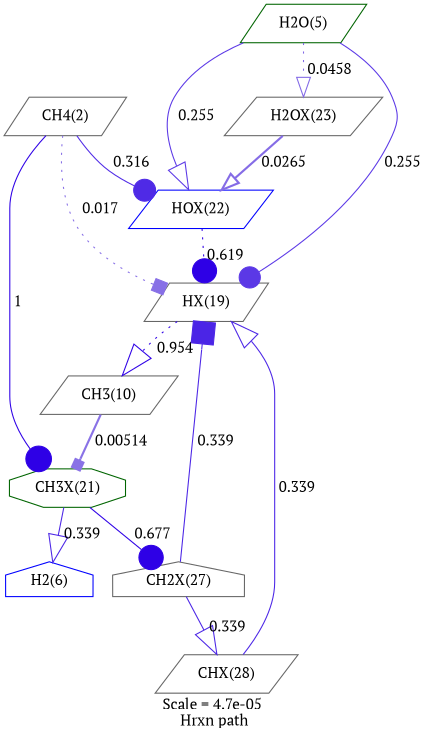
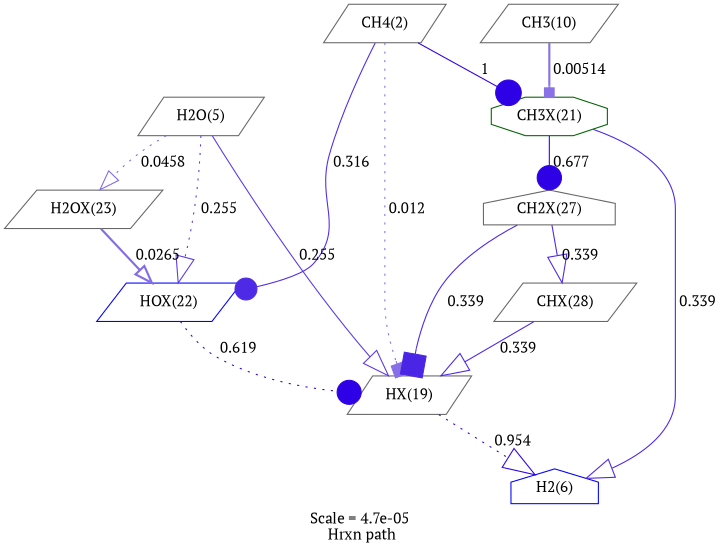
  digraph {
    fontname="PT Serif"
    label="Scale = 4.7e-05\l Hrxn path"
    node [color=gray40 fontname="PT Serif" shape=parallelogram]
    edge [arrowhead=onormal arrowsize=2.59 color="0.7, 0.839, 0.9" fontname="PT Serif" style=solid]
    n1 [label="CH4(2)"]
    n2 [label="HX(19)"]
    n3 [color=blue label="HOX(22)"]
    n4 [color=darkgreen label="CH3X(21)" shape=octagon]
    n5 [color=blue label="H2(6)" shape=house]
    n6 [label="CH2X(27)" shape=house]
    n7 [label="CHX(28)"]
-   n8 [color=darkgreen label="H2O(5)"]
+   n8 [label="H2O(5)"]
    n9 [label="H2OX(23)"]
    n10 [label="CH3(10)"]
-   n1 -> n2 [arrowhead=box arrowsize=1.46 color="0.7, 0.517, 0.9" label=" 0.017" style=dotted]
+   n1 -> n2 [arrowhead=box arrowsize=1.46 color="0.7, 0.517, 0.9" label=" 0.012" style=dotted]
    n1 -> n3 [arrowhead=dot arrowsize=2.57 color="0.7, 0.816, 0.9" label=" 0.316"]
    n1 -> n4 [arrowhead=dot arrowsize=3 color="0.7, 1.5, 0.9" label=" 1"]
-   n2 -> n10 [arrowsize=2.98 color="0.7, 1.45, 0.9" label=" 0.954" style=dotted]
+   n2 -> n5 [arrowsize=2.98 color="0.7, 1.45, 0.9" label=" 0.954" style=dotted]
    n3 -> n2 [arrowhead=dot arrowsize=2.82 color="0.7, 1.12, 0.9" label=" 0.619" style=dotted]
    n4 -> n5 [label=" 0.339"]
    n4 -> n6 [arrowhead=dot arrowsize=2.85 color="0.7, 1.18, 0.9" label=" 0.677"]
    n6 -> n2 [arrowhead=box label=" 0.339"]
    n6 -> n7 [label=" 0.339"]
    n7 -> n2 [label=" 0.339"]
-   n8 -> n2 [arrowhead=dot arrowsize=2.48 color="0.7, 0.755, 0.9" label=" 0.255"]
-   n8 -> n3 [arrowsize=2.48 color="0.7, 0.755, 0.9" label=" 0.255"]
+   n8 -> n2 [arrowsize=2.48 color="0.7, 0.755, 0.9" label=" 0.255"]
+   n8 -> n3 [arrowsize=2.48 color="0.7, 0.755, 0.9" label=" 0.255" style=dotted]
    n8 -> n9 [arrowsize=1.84 color="0.7, 0.546, 0.9" label=" 0.0458" style=dotted]
    n9 -> n3 [arrowsize=1.63 color="0.7, 0.527, 0.9" label=" 0.0265" style=bold]
    n10 -> n4 [arrowhead=box arrowsize=1.01 color="0.7, 0.505, 0.9" label=" 0.00514" style=bold]
  }
